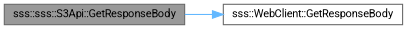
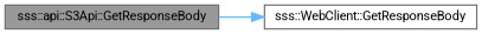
  digraph {
    rankdir=LR
    fontname=Roboto
    node [fontname=Roboto fontsize=10 shape=box style=filled]
-   n1 [color=gray40 fillcolor=grey60 fontcolor=black height=0.2 label="sss::sss::S3Api::GetResponseBody" width=0.4]
+   n1 [color=gray40 fillcolor=grey60 fontcolor=black height=0.2 label="sss::api::S3Api::GetResponseBody" width=0.4]
    n2 [color=grey40 fillcolor=white height=0.2 label="sss::WebClient::GetResponseBody" width=0.4]
    n1 -> n2 [color=steelblue1 fontname=Roboto fontsize=10 labelfontname=Helvetica labelfontsize=10 style=solid]
  }
